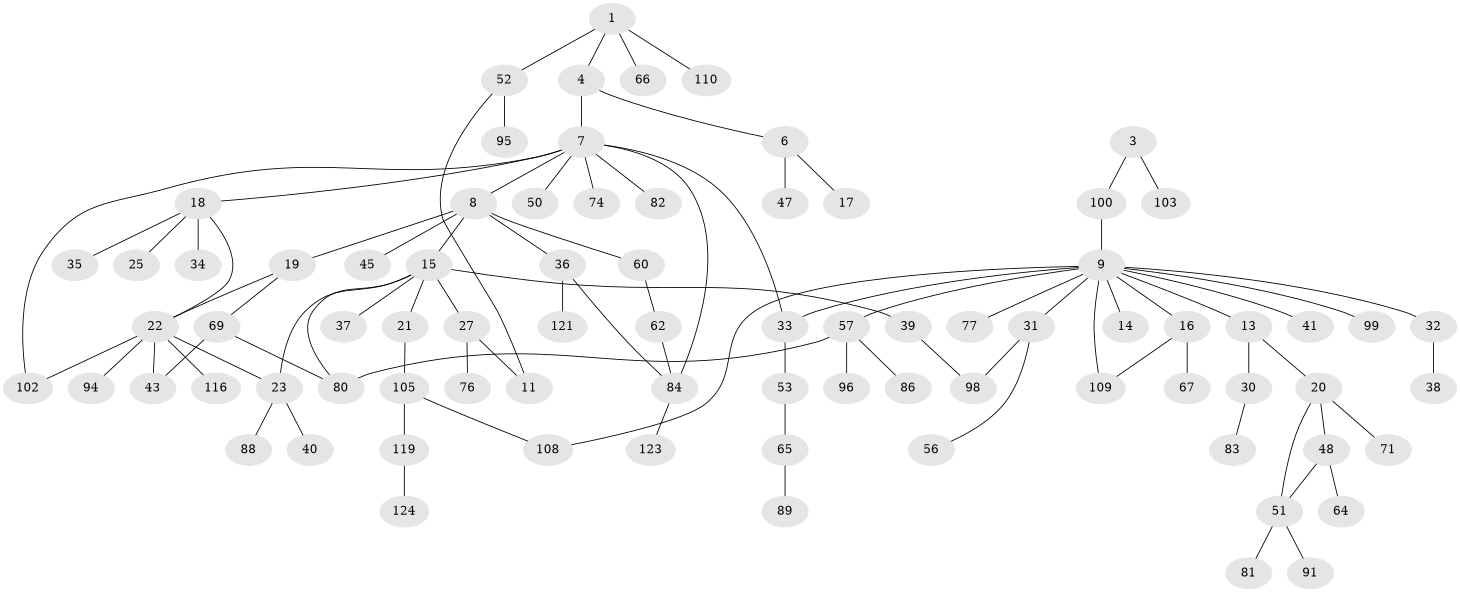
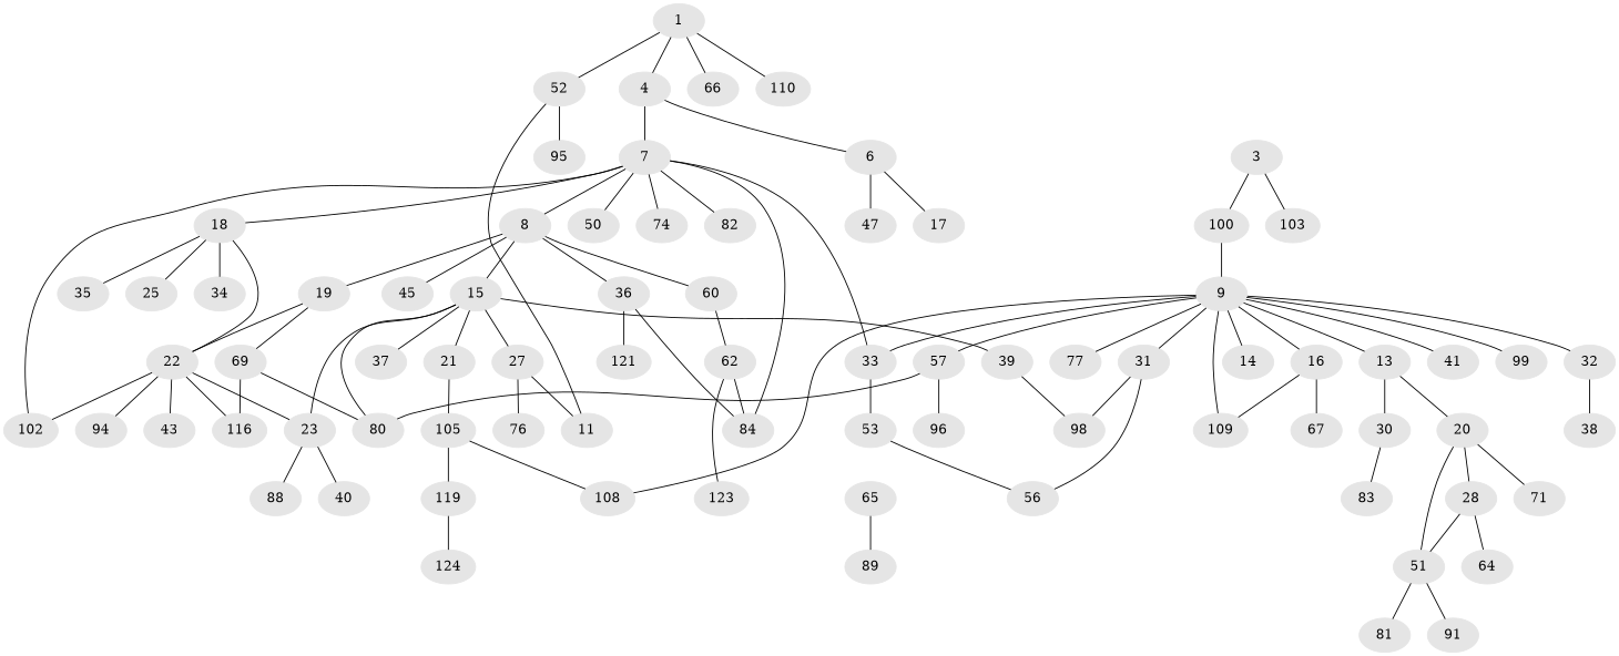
  graph {
    node [color=gray90 style=filled]
    1 [super="+2"]
    4 [super="+29"]
    52 [super="+55"]
    66
    110
    3 [super="+75"]
    100
    103 [super="+115"]
    6 [super="+12"]
    7 [super="+46"]
    n11 [label=11 super="+106"]
    95
    9 [super="+10"]
    13
    77 [super="+117"]
    33
    14
    16 [super="+59"]
    31 [super="+90"]
    32 [super="+114"]
    41 [super="+92"]
    57 [super="+73"]
    99 [super="+101"]
    108
    109
    17
    47
    8 [super="+11"]
    18 [super="+78"]
    50
    74
    82
    84 [super="+107"]
    102 [super="+111"]
    20 [super="+26"]
    30
    15 [super="+24"]
    19
    36
    45
    60 [super="+122"]
    22 [super="+42"]
    25
    34 [super="+63"]
    35 [super="+44"]
    53 [super="+68"]
    123
    21
    23 [super="+28"]
    27 [super="+120"]
    37
    39 [super="+97"]
    80
    69 [super="+70"]
    121
    62 [super="+112"]
    67
    56 [super="+79"]
    98
    38
-   86
    96 [super="+126"]
-   48 [super="+85"]
+   48 [super="+85" label=28]
    51 [super="+54"]
    71
    83
    105 [super="+113"]
    40
    88
    76
    43
    94
    116 [super="+118"]
    64
    81
    91
    119
    65 [super="+72"]
    89 [super="+104"]
    124 [super="+125"]
    1 -- 4
    1 -- 52
    1 -- 66
    1 -- 110
    4 -- 6
    4 -- 7
    52 -- n11
    52 -- 95
    3 -- 100
    3 -- 103
    100 -- 9
    6 -- 17
    6 -- 47
    7 -- 33
    7 -- 8
    7 -- 18
    7 -- 50
    7 -- 74
    7 -- 82
    7 -- 84
    7 -- 102
    9 -- 13
    9 -- 77
    9 -- 33
    9 -- 14
    9 -- 16
    9 -- 31
    9 -- 32
    9 -- 41
    9 -- 57
    9 -- 99
    9 -- 108
    9 -- 109
    13 -- 20
    13 -- 30
    33 -- 53
    16 -- 109
    16 -- 67
    31 -- 56
    31 -- 98
    32 -- 38
    57 -- 80
-   57 -- 86
    57 -- 96
    8 -- 15
    8 -- 19
    8 -- 36
    8 -- 45
    8 -- 60
    18 -- 22
    18 -- 25
    18 -- 34
    18 -- 35
-   84 -- 123
+   62 -- 123
    20 -- 48
    20 -- 51
    20 -- 71
    30 -- 83
    15 -- 21
    15 -- 23
    15 -- 27
    15 -- 37
    15 -- 39
    15 -- 80
    19 -- 22
    19 -- 69
    36 -- 84
    36 -- 121
    60 -- 62
    22 -- 102
    22 -- 23
    22 -- 43
    22 -- 94
    22 -- 116
-   53 -- 65
+   53 -- 56
    21 -- 105
    23 -- 40
    23 -- 88
    27 -- n11
    27 -- 76
    39 -- 98
    69 -- 80
-   69 -- 43
+   69 -- 116
    62 -- 84
    48 -- 51
    48 -- 64
    51 -- 81
    51 -- 91
    105 -- 108
    105 -- 119
    119 -- 124
    65 -- 89
  }
